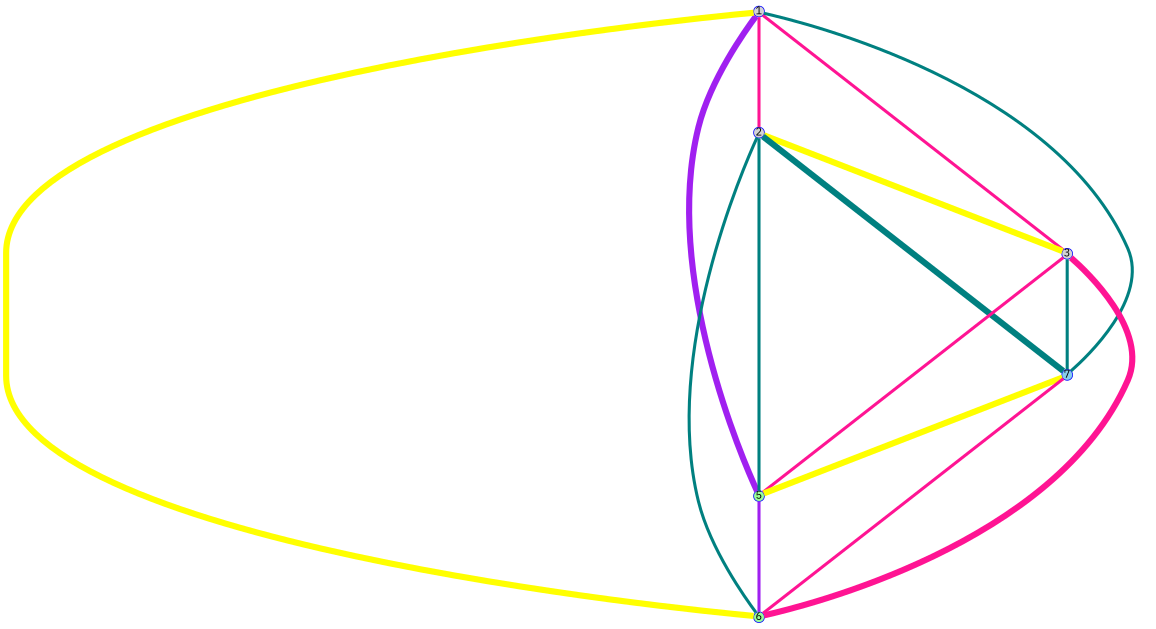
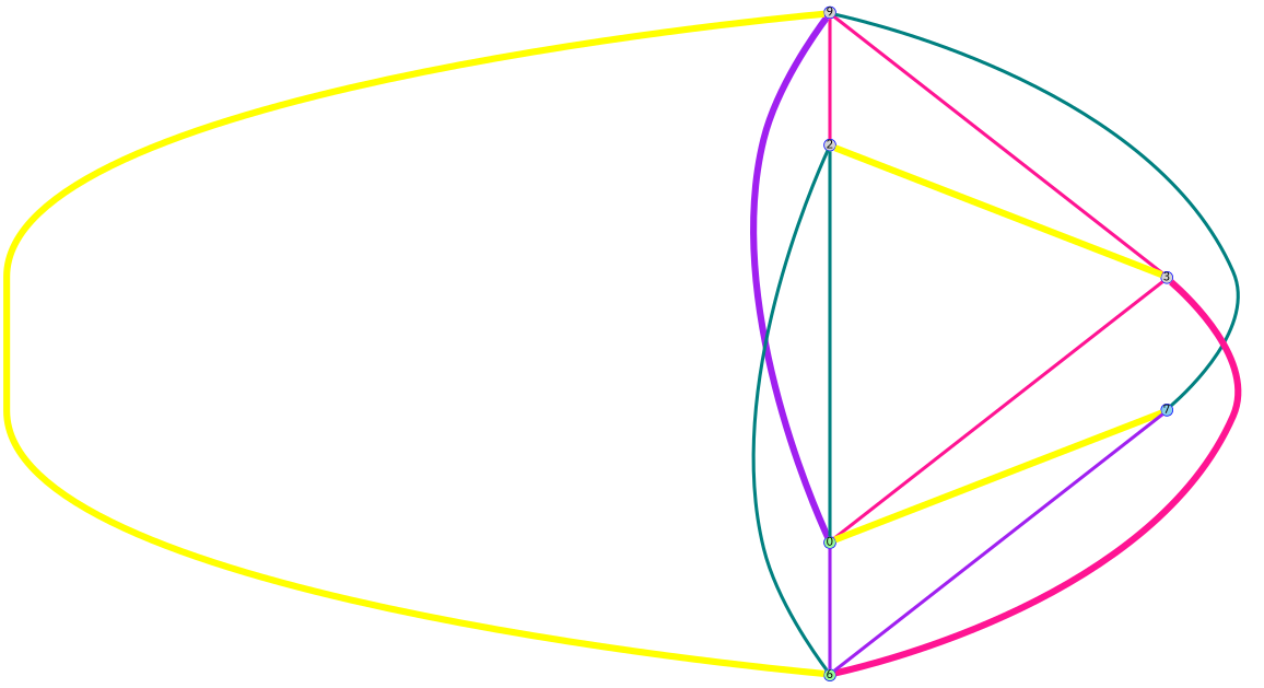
  graph {
    fontname="IBM Plex Sans"
    nodesep=2
    ranksep=2
    node [color=blue fillcolor=lightgrey fixedsize=true fontname="IBM Plex Sans" shape=circle style=filled]
    edge [color=deeppink fontname="IBM Plex Sans" penwidth=4 style=solid]
-   1 [width=0.2]
+   1 [width=0.2 label=9]
    2 [width=0.2]
    3 [width=0.2]
    n4 [fillcolor=skyblue label=7 width=0.2]
-   5 [fillcolor=palegreen width=0.2]
+   5 [fillcolor=palegreen width=0.2 label=0]
    6 [fillcolor=palegreen width=0.2]
    1 -- 2
    1 -- 3
    1 -- n4 [color=teal]
    1 -- 5 [color=purple penwidth=8]
    1 -- 6 [color=yellow penwidth=8]
    2 -- 3 [color=yellow penwidth=8]
-   2 -- n4 [color=teal penwidth=8]
    2 -- 5 [color=teal]
    2 -- 6 [color=teal]
-   3 -- n4 [color=teal]
    3 -- 5
    3 -- 6 [penwidth=8]
    n4 -- 5 [color=yellow penwidth=8]
-   n4 -- 6
+   n4 -- 6 [color=purple]
    5 -- 6 [color=purple]
  }
